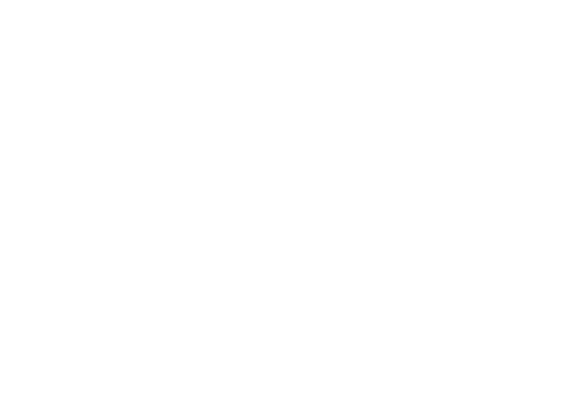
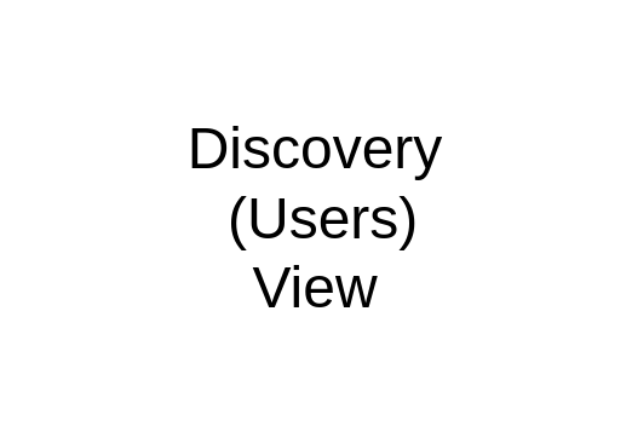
  <mxCell id="0" />
  <mxCell id="1" parent="0" />
+ <mxCell id="2" value="Discovery&lt;br&gt;&amp;nbsp;(Users)&lt;br&gt;View" style="text;html=1;strokeColor=none;fillColor=none;align=center;verticalAlign=middle;whiteSpace=wrap;rounded=0;fontSize=48;opacity=30;" vertex="1" parent="1"><mxGeometry x="20" y="20" width="480" height="320" as="geometry" /></mxCell>
